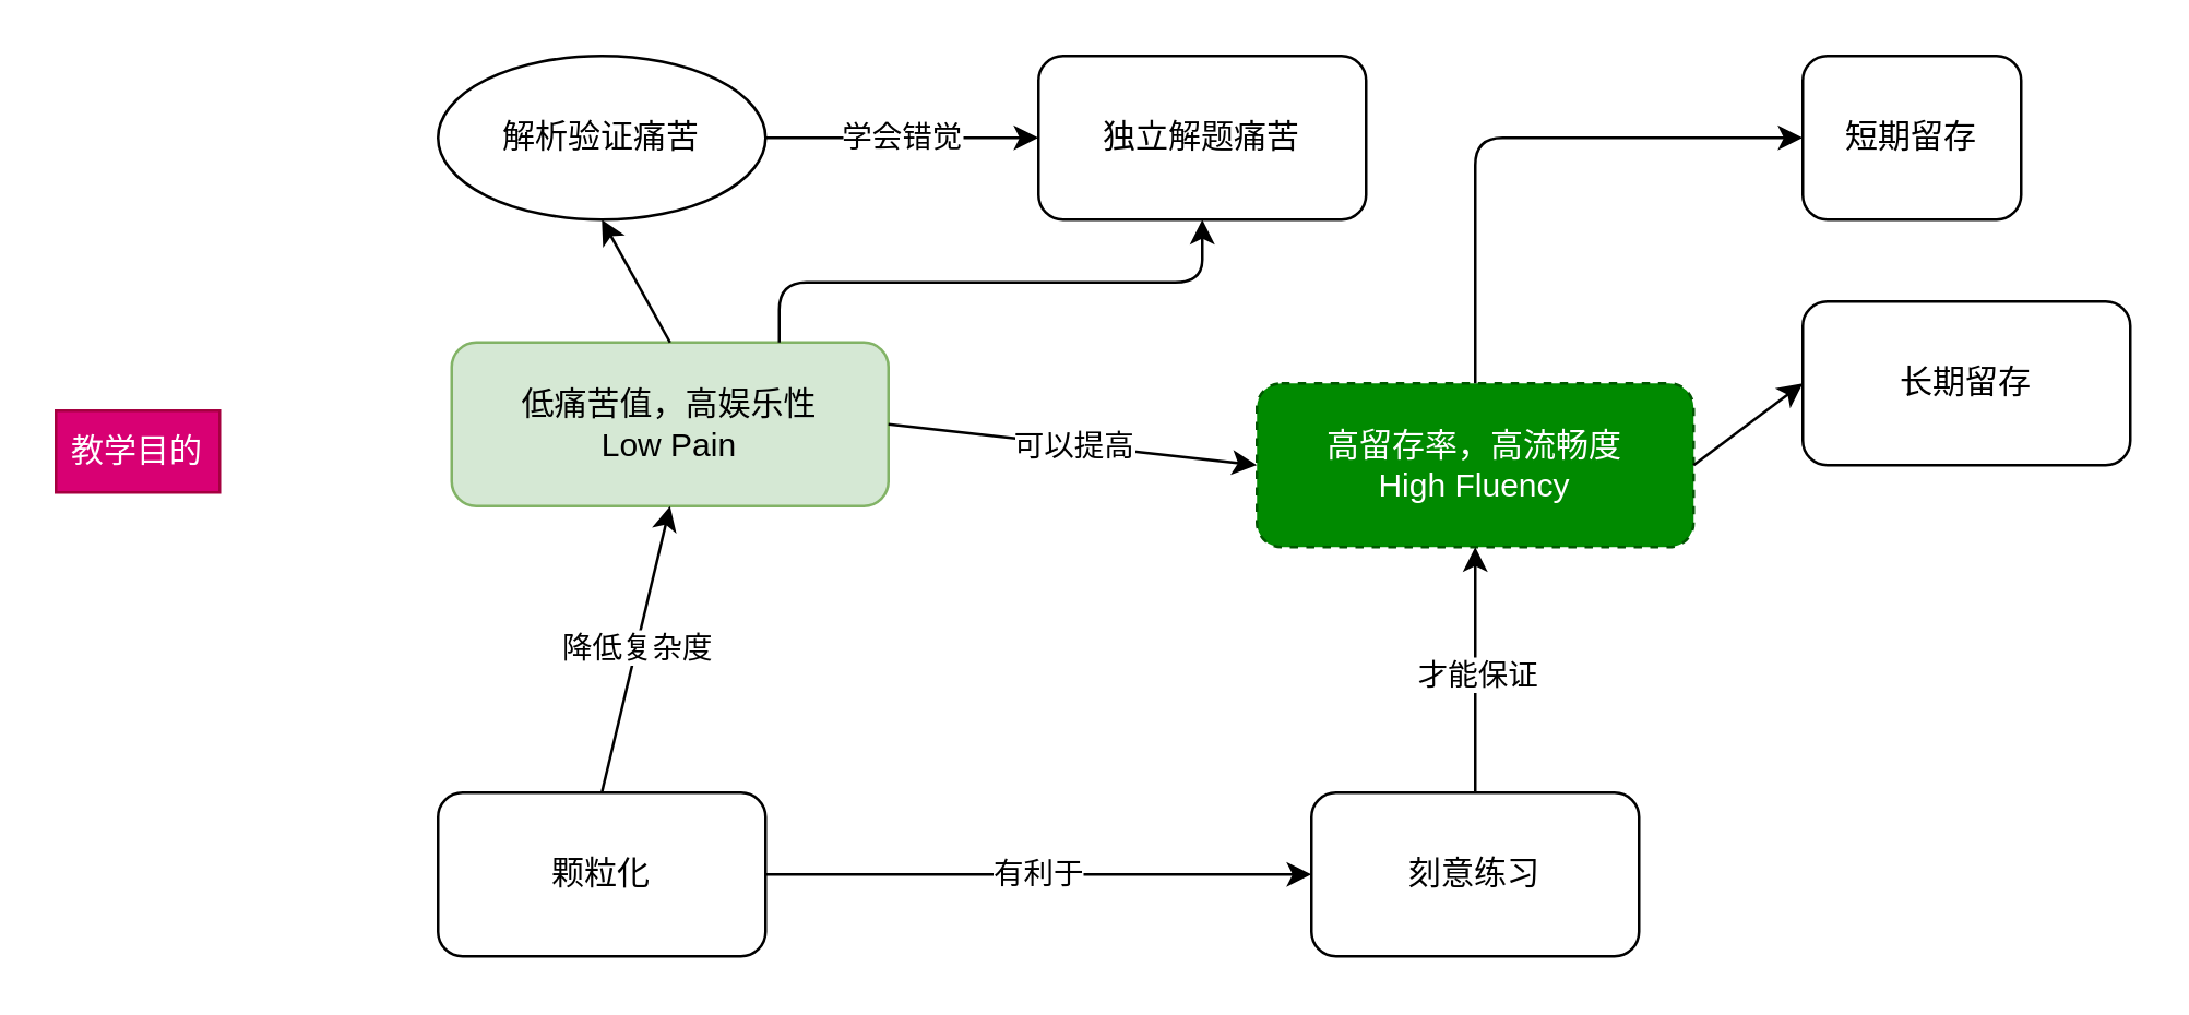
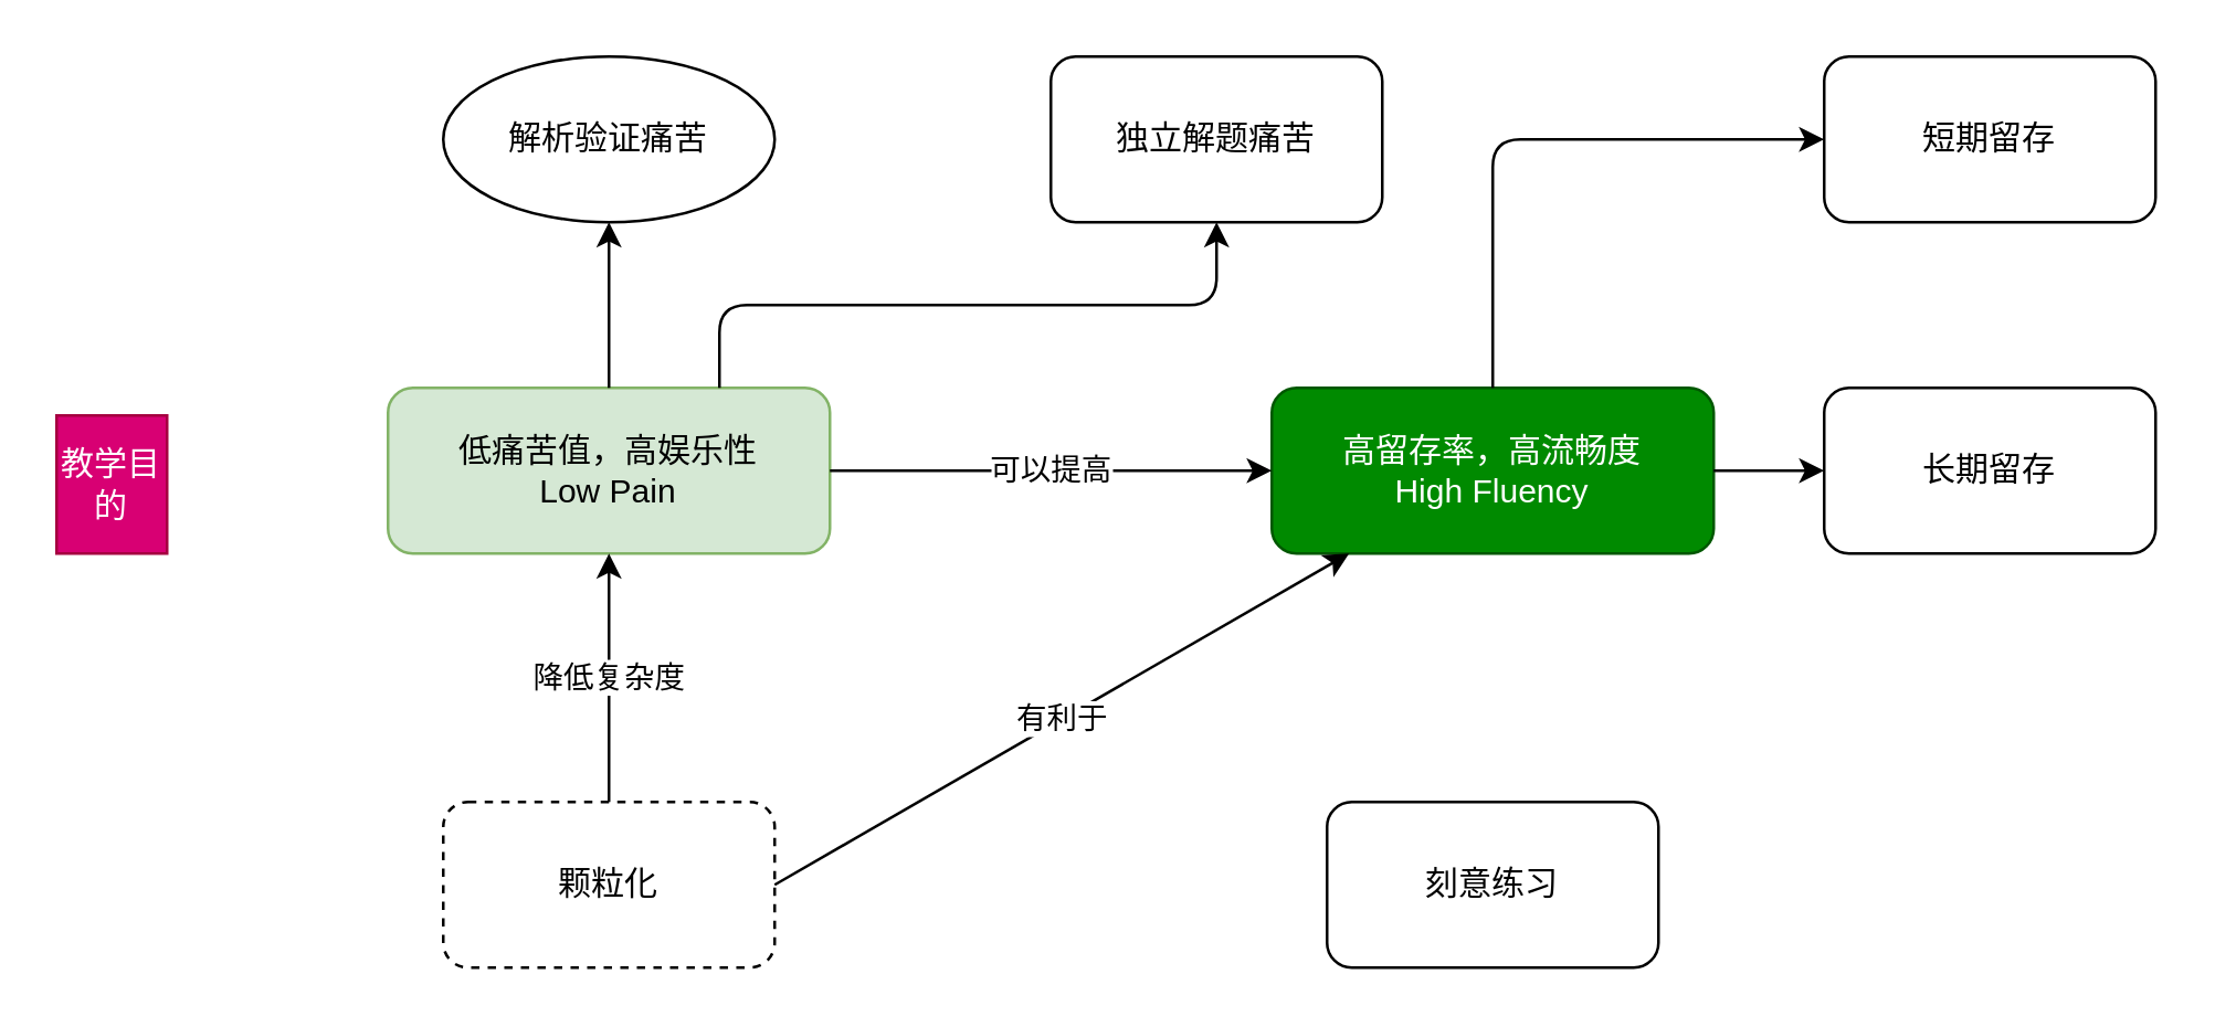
  <mxCell id="0" />
  <mxCell id="1" parent="0" />
- <mxCell id="2" value="低痛苦值，高娱乐性&lt;br&gt;Low Pain" style="rounded=1;whiteSpace=wrap;html=1;fillColor=#d5e8d4;strokeColor=#82b366;" vertex="1" parent="1"><mxGeometry x="165" y="125" width="160" height="60" as="geometry" /></mxCell>
- <mxCell id="3" value="高留存率，高流畅度&lt;br&gt;High Fluency" style="rounded=1;whiteSpace=wrap;html=1;fillColor=#008a00;strokeColor=#005700;fontColor=#ffffff;dashed=1;" vertex="1" parent="1"><mxGeometry x="460" y="140" width="160" height="60" as="geometry" /></mxCell>
- <mxCell id="4" value="教学目的" style="text;html=1;strokeColor=#A50040;fillColor=#d80073;align=center;verticalAlign=middle;whiteSpace=wrap;rounded=0;fontColor=#ffffff;" vertex="1" parent="1"><mxGeometry x="20" y="150" width="60" height="30" as="geometry" /></mxCell>
+ <mxCell id="2" value="低痛苦值，高娱乐性&lt;br&gt;Low Pain" style="rounded=1;whiteSpace=wrap;html=1;fillColor=#d5e8d4;strokeColor=#82b366;" vertex="1" parent="1"><mxGeometry x="140" y="140" width="160" height="60" as="geometry" /></mxCell>
+ <mxCell id="3" value="高留存率，高流畅度&lt;br&gt;High Fluency" style="rounded=1;whiteSpace=wrap;html=1;fillColor=#008a00;strokeColor=#005700;fontColor=#ffffff;" vertex="1" parent="1"><mxGeometry x="460" y="140" width="160" height="60" as="geometry" /></mxCell>
+ <mxCell id="4" value="教学目的" style="text;html=1;strokeColor=#A50040;fillColor=#d80073;align=center;verticalAlign=middle;whiteSpace=wrap;rounded=0;fontColor=#ffffff;" vertex="1" parent="1"><mxGeometry x="20" y="150" width="40" height="50" as="geometry" /></mxCell>
  <mxCell id="5" value="可以提高" style="endArrow=classic;html=1;rounded=0;entryX=0;entryY=0.5;entryDx=0;entryDy=0;exitX=1;exitY=0.5;exitDx=0;exitDy=0;" edge="1" parent="1" source="2" target="3"><mxGeometry width="50" height="50" relative="1" as="geometry"><mxPoint x="320" y="360" as="sourcePoint" /><mxPoint x="370" y="310" as="targetPoint" /></mxGeometry></mxCell>
- <mxCell id="6" value="颗粒化" style="rounded=1;whiteSpace=wrap;html=1;" vertex="1" parent="1"><mxGeometry x="160" y="290" width="120" height="60" as="geometry" /></mxCell>
+ <mxCell id="6" value="颗粒化" style="rounded=1;whiteSpace=wrap;html=1;dashed=1;" vertex="1" parent="1"><mxGeometry x="160" y="290" width="120" height="60" as="geometry" /></mxCell>
  <mxCell id="7" value="刻意练习" style="rounded=1;whiteSpace=wrap;html=1;" vertex="1" parent="1"><mxGeometry x="480" y="290" width="120" height="60" as="geometry" /></mxCell>
  <mxCell id="8" value="降低复杂度" style="endArrow=classic;html=1;rounded=0;entryX=0.5;entryY=1;entryDx=0;entryDy=0;exitX=0.5;exitY=0;exitDx=0;exitDy=0;" edge="1" parent="1" source="6" target="2"><mxGeometry width="50" height="50" relative="1" as="geometry"><mxPoint x="320" y="360" as="sourcePoint" /><mxPoint x="370" y="310" as="targetPoint" /></mxGeometry></mxCell>
- <mxCell id="9" value="" style="endArrow=classic;html=1;rounded=0;entryX=0.5;entryY=1;entryDx=0;entryDy=0;exitX=0.5;exitY=0;exitDx=0;exitDy=0;" edge="1" parent="1" source="7" target="3"><mxGeometry width="50" height="50" relative="1" as="geometry"><mxPoint x="320" y="360" as="sourcePoint" /><mxPoint x="370" y="310" as="targetPoint" /></mxGeometry></mxCell>
- <mxCell id="10" value="才能保证" style="edgeLabel;html=1;align=center;verticalAlign=middle;resizable=0;points=[];" vertex="1" connectable="0" parent="9"><mxGeometry x="-0.022" relative="1" as="geometry"><mxPoint as="offset" /></mxGeometry></mxCell>
- <mxCell id="11" value="有利于" style="endArrow=classic;html=1;rounded=0;entryX=0;entryY=0.5;entryDx=0;entryDy=0;exitX=1;exitY=0.5;exitDx=0;exitDy=0;" edge="1" parent="1" source="6" target="7"><mxGeometry width="50" height="50" relative="1" as="geometry"><mxPoint x="310" y="350" as="sourcePoint" /><mxPoint x="370" y="310" as="targetPoint" /></mxGeometry></mxCell>
+ <mxCell id="11" value="有利于" style="endArrow=classic;html=1;rounded=0;exitX=1;exitY=0.5;exitDx=0;exitDy=0;" edge="1" parent="1" source="6" target="3"><mxGeometry width="50" height="50" relative="1" as="geometry"><mxPoint x="310" y="350" as="sourcePoint" /><mxPoint x="370" y="310" as="targetPoint" /></mxGeometry></mxCell>
  <mxCell id="12" value="解析验证痛苦" style="ellipse;whiteSpace=wrap;html=1;" vertex="1" parent="1"><mxGeometry x="160" y="20" width="120" height="60" as="geometry" /></mxCell>
  <mxCell id="13" value="独立解题痛苦" style="rounded=1;whiteSpace=wrap;html=1;" vertex="1" parent="1"><mxGeometry x="380" y="20" width="120" height="60" as="geometry" /></mxCell>
  <mxCell id="14" value="" style="endArrow=classic;html=1;rounded=0;entryX=0.5;entryY=1;entryDx=0;entryDy=0;exitX=0.5;exitY=0;exitDx=0;exitDy=0;" edge="1" parent="1" source="2" target="12"><mxGeometry width="50" height="50" relative="1" as="geometry"><mxPoint x="290" y="140" as="sourcePoint" /><mxPoint x="340" y="90" as="targetPoint" /></mxGeometry></mxCell>
  <mxCell id="15" value="" style="edgeStyle=elbowEdgeStyle;elbow=vertical;endArrow=classic;html=1;rounded=1;entryX=0.5;entryY=1;entryDx=0;entryDy=0;exitX=0.75;exitY=0;exitDx=0;exitDy=0;" edge="1" parent="1" source="2" target="13"><mxGeometry width="50" height="50" relative="1" as="geometry"><mxPoint x="290" y="140" as="sourcePoint" /><mxPoint x="340" y="90" as="targetPoint" /></mxGeometry></mxCell>
- <mxCell id="16" value="学会错觉" style="endArrow=classic;html=1;rounded=1;entryX=0;entryY=0.5;entryDx=0;entryDy=0;exitX=1;exitY=0.5;exitDx=0;exitDy=0;" edge="1" parent="1" source="12" target="13"><mxGeometry width="50" height="50" relative="1" as="geometry"><mxPoint x="290" y="230" as="sourcePoint" /><mxPoint x="340" y="180" as="targetPoint" /></mxGeometry></mxCell>
- <mxCell id="17" value="短期留存" style="rounded=1;whiteSpace=wrap;html=1;" vertex="1" parent="1"><mxGeometry x="660" y="20" width="80" height="60" as="geometry" /></mxCell>
- <mxCell id="18" value="长期留存" style="rounded=1;whiteSpace=wrap;html=1;" vertex="1" parent="1"><mxGeometry x="660" y="110" width="120" height="60" as="geometry" /></mxCell>
+ <mxCell id="17" value="短期留存" style="rounded=1;whiteSpace=wrap;html=1;" vertex="1" parent="1"><mxGeometry x="660" y="20" width="120" height="60" as="geometry" /></mxCell>
+ <mxCell id="18" value="长期留存" style="rounded=1;whiteSpace=wrap;html=1;" vertex="1" parent="1"><mxGeometry x="660" y="140" width="120" height="60" as="geometry" /></mxCell>
  <mxCell id="19" value="" style="endArrow=classic;html=1;rounded=1;entryX=0;entryY=0.5;entryDx=0;entryDy=0;exitX=1;exitY=0.5;exitDx=0;exitDy=0;" edge="1" parent="1" source="3" target="18"><mxGeometry width="50" height="50" relative="1" as="geometry"><mxPoint x="470" y="210" as="sourcePoint" /><mxPoint x="520" y="160" as="targetPoint" /></mxGeometry></mxCell>
  <mxCell id="20" value="" style="edgeStyle=orthogonalEdgeStyle;endArrow=classic;html=1;rounded=1;entryX=0;entryY=0.5;entryDx=0;entryDy=0;exitX=0.5;exitY=0;exitDx=0;exitDy=0;" edge="1" parent="1" source="3" target="17"><mxGeometry width="50" height="50" relative="1" as="geometry"><mxPoint x="530" y="110" as="sourcePoint" /><mxPoint x="600" y="-10" as="targetPoint" /></mxGeometry></mxCell>
